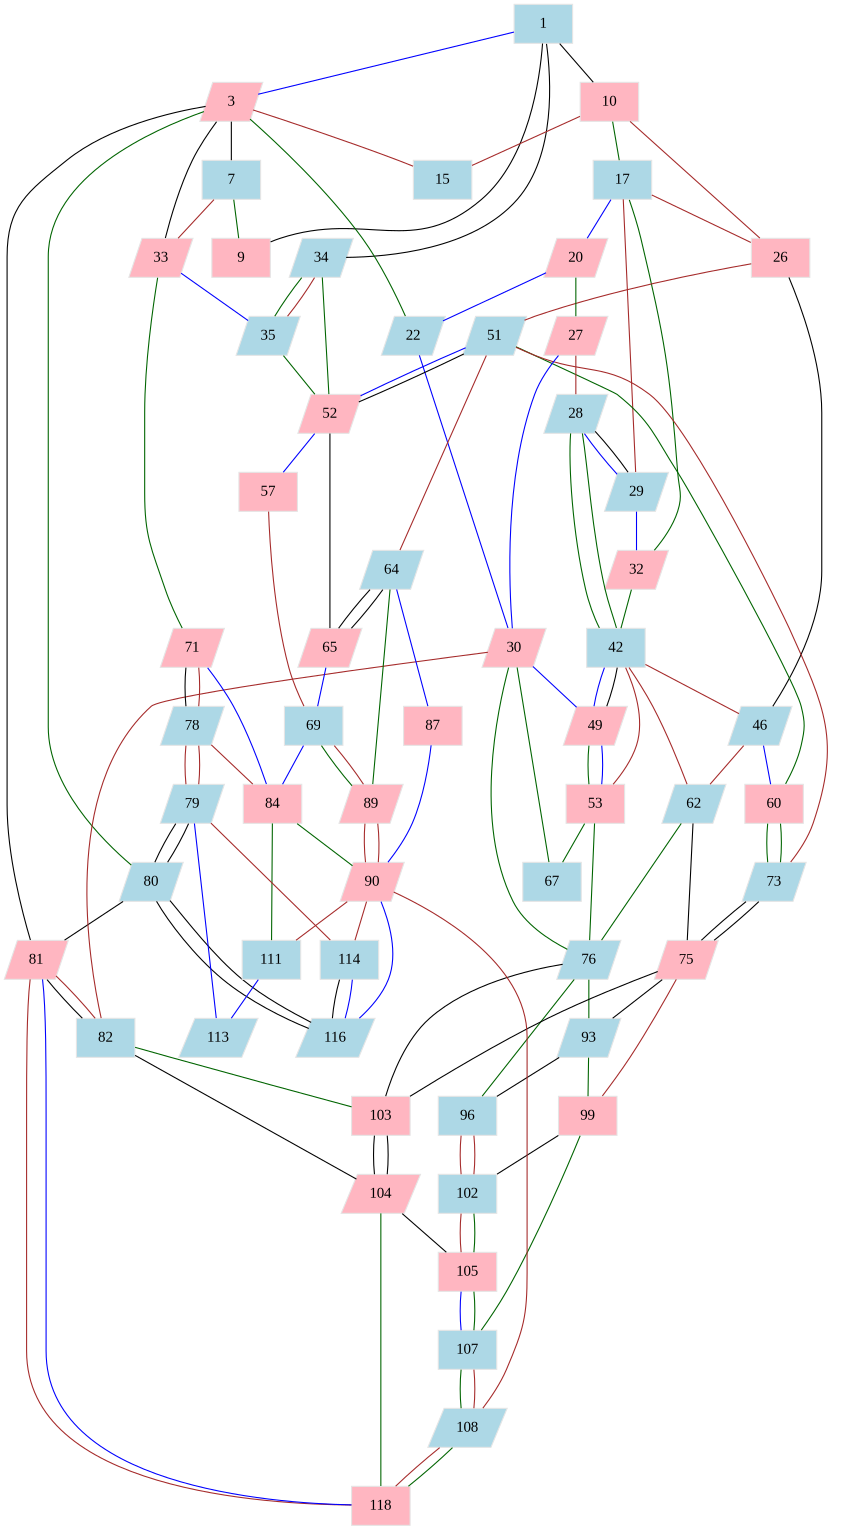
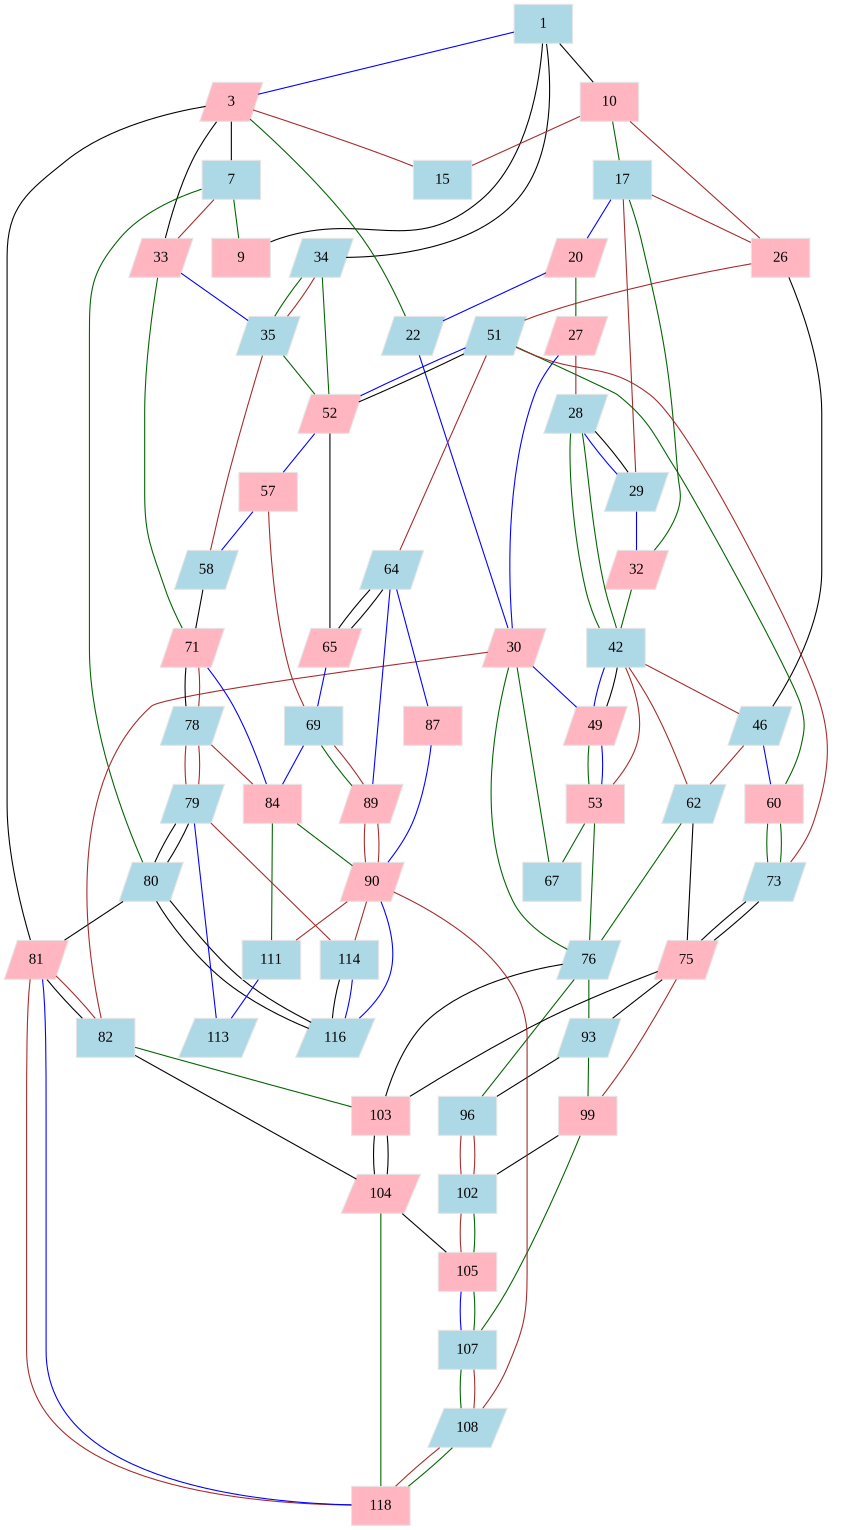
  graph {
    fontname="Liberation Serif"
    node [color=gray90 fillcolor=lightblue fontname="Liberation Serif" shape=parallelogram style=filled]
    edge [color=brown fontname="Liberation Serif"]
    1 [shape=box super="+2+7"]
    3 [fillcolor=lightpink super="+4+21"]
    9 [fillcolor=lightpink shape=box]
    10 [fillcolor=lightpink shape=box super="+16+11"]
    34 [super="+40"]
    n6 [label=7 shape=box super="+6+14"]
    15 [shape=box]
    22
    33 [fillcolor=lightpink super="+37"]
    80
    81 [fillcolor=lightpink]
    17 [shape=box super="+18+25"]
    26 [fillcolor=lightpink shape=box super="+38"]
    35 [super="+36"]
    52 [fillcolor=lightpink super="+55"]
    30 [fillcolor=lightpink super="+31+66"]
    71 [fillcolor=lightpink super="+72"]
    116
    82 [shape=box super="+106"]
    118 [fillcolor=lightpink shape=box]
    20 [fillcolor=lightpink super="+23"]
    29
    32 [fillcolor=lightpink]
    46 [super="+59"]
    51 [super="+61"]
    27 [fillcolor=lightpink]
    42 [shape=box super="+43"]
    28
    49 [fillcolor=lightpink]
    67 [shape=box]
    76 [super="+77+85"]
    62 [super="+74"]
    60 [fillcolor=lightpink shape=box]
    64 [super="+88"]
    73
    53 [fillcolor=lightpink shape=box super="+68"]
    93 [super="+97"]
    96 [shape=box]
    103 [fillcolor=lightpink shape=box]
    104 [fillcolor=lightpink super="+117"]
+   58
    84 [fillcolor=lightpink shape=box super="+92"]
    78
    57 [fillcolor=lightpink shape=box]
    65 [fillcolor=lightpink]
    75 [fillcolor=lightpink super="+86"]
    87 [fillcolor=lightpink shape=box]
    89 [fillcolor=lightpink]
    69 [shape=box super="+70"]
    99 [fillcolor=lightpink shape=box super="+100"]
    90 [fillcolor=lightpink super="+91+101"]
    111 [shape=box super="+112"]
    79 [super="+115"]
    102 [shape=box]
    107 [shape=box]
    113
    114 [shape=box]
    105 [fillcolor=lightpink shape=box]
    108
    1 -- 3 [color=blue]
    1 -- 9 [color=black]
    1 -- 10 [color=black weight=2]
    1 -- 34 [color=black weight=2]
    3 -- n6 [color=black]
    3 -- 15
    3 -- 22 [color=darkgreen]
    3 -- 33 [color=black]
-   3 -- 80 [color=darkgreen]
+   n6 -- 80 [color=darkgreen]
    3 -- 81 [color=black]
    10 -- 15
    10 -- 17 [color=darkgreen]
    10 -- 26 [weight=2]
    34 -- 35 [color=darkgreen]
    34 -- 35
    34 -- 52 [color=darkgreen]
    n6 -- 9 [color=darkgreen weight=2]
    n6 -- 33
    22 -- 30 [color=blue]
    33 -- 35 [color=blue]
    33 -- 71 [color=darkgreen]
    80 -- 81 [color=black]
    80 -- 116 [color=black]
    80 -- 116 [color=black]
    81 -- 82 [color=black]
    81 -- 82
    81 -- 118
    81 -- 118 [color=blue]
    17 -- 26
    17 -- 20 [color=blue weight=2]
    17 -- 29
    17 -- 32 [color=darkgreen]
    26 -- 46 [color=black]
    26 -- 51
    35 -- 52 [color=darkgreen]
+   35 -- 58
    52 -- 57 [color=blue]
    52 -- 65 [color=black]
    30 -- 82
    30 -- 49 [color=blue]
    30 -- 67 [color=darkgreen weight=2]
    30 -- 76 [color=darkgreen]
    71 -- 84 [color=blue]
    71 -- 78 [color=black]
    71 -- 78
    82 -- 103 [color=darkgreen]
    82 -- 104 [color=black]
    20 -- 22 [color=blue]
    20 -- 27 [color=darkgreen]
    29 -- 32 [color=blue]
    32 -- 42 [color=darkgreen]
    46 -- 62
    46 -- 60 [color=blue]
    51 -- 52 [color=blue]
    51 -- 52 [color=black]
    51 -- 60 [color=darkgreen]
    51 -- 64
    51 -- 73
    27 -- 30 [color=blue]
    27 -- 28
    42 -- 46
    42 -- 49 [color=blue]
    42 -- 49 [color=black]
    42 -- 62
    42 -- 53
    28 -- 29 [color=blue]
    28 -- 29 [color=black]
    28 -- 42 [color=darkgreen]
    28 -- 42 [color=darkgreen]
    49 -- 53 [color=darkgreen]
    49 -- 53 [color=blue]
    76 -- 93 [color=darkgreen]
    76 -- 96 [color=darkgreen]
    76 -- 103 [color=black]
    62 -- 76 [color=darkgreen]
    62 -- 75 [color=black]
    60 -- 73 [color=darkgreen]
    60 -- 73 [color=darkgreen]
    64 -- 65 [color=black]
    64 -- 65 [color=black]
    64 -- 87 [color=blue]
-   64 -- 89 [color=darkgreen]
+   64 -- 89 [color=blue]
    73 -- 75 [color=black]
    73 -- 75 [color=black]
    53 -- 67 [color=darkgreen]
    53 -- 76 [color=darkgreen]
    93 -- 96 [color=black]
    93 -- 99 [color=darkgreen]
    96 -- 102
    96 -- 102
    103 -- 104 [color=black]
    103 -- 104 [color=black]
    104 -- 118 [color=darkgreen]
    104 -- 105 [color=black]
+   58 -- 71 [color=black]
    84 -- 90 [color=darkgreen]
    84 -- 111 [color=darkgreen]
    78 -- 84
    78 -- 79
    78 -- 79
+   57 -- 58 [color=blue]
    57 -- 69
    65 -- 69 [color=blue]
    75 -- 93 [color=black]
    75 -- 103 [color=black]
    75 -- 99
    87 -- 90 [color=blue]
    89 -- 90
    89 -- 90
    69 -- 84 [color=blue]
    69 -- 89 [color=darkgreen]
    69 -- 89
    99 -- 102 [color=black]
    99 -- 107 [color=darkgreen]
    90 -- 116 [color=blue]
    90 -- 111
    90 -- 114
    90 -- 108
    111 -- 113 [color=blue]
    79 -- 80 [color=black]
    79 -- 80 [color=black]
    79 -- 113 [color=blue]
    79 -- 114
    102 -- 105
    102 -- 105 [color=darkgreen]
    107 -- 108 [color=darkgreen]
    107 -- 108
    114 -- 116 [color=black]
    114 -- 116 [color=blue]
    105 -- 107 [color=blue]
    105 -- 107 [color=darkgreen]
    108 -- 118
    108 -- 118 [color=darkgreen]
  }
